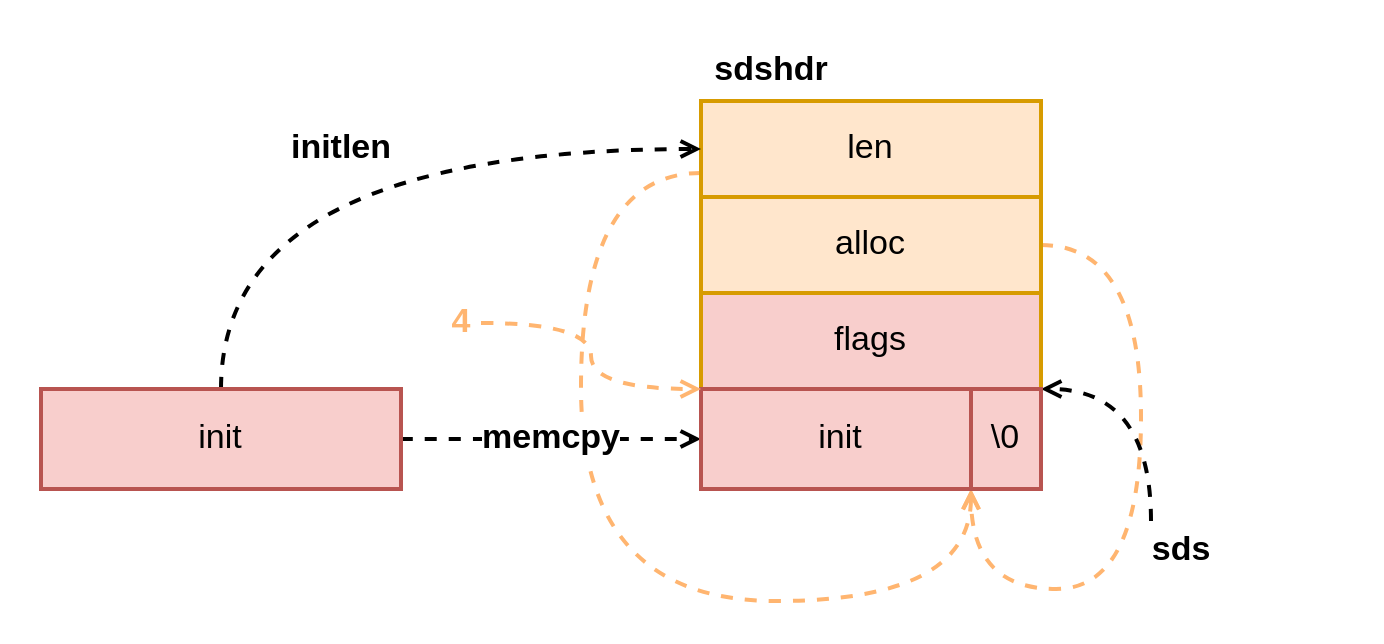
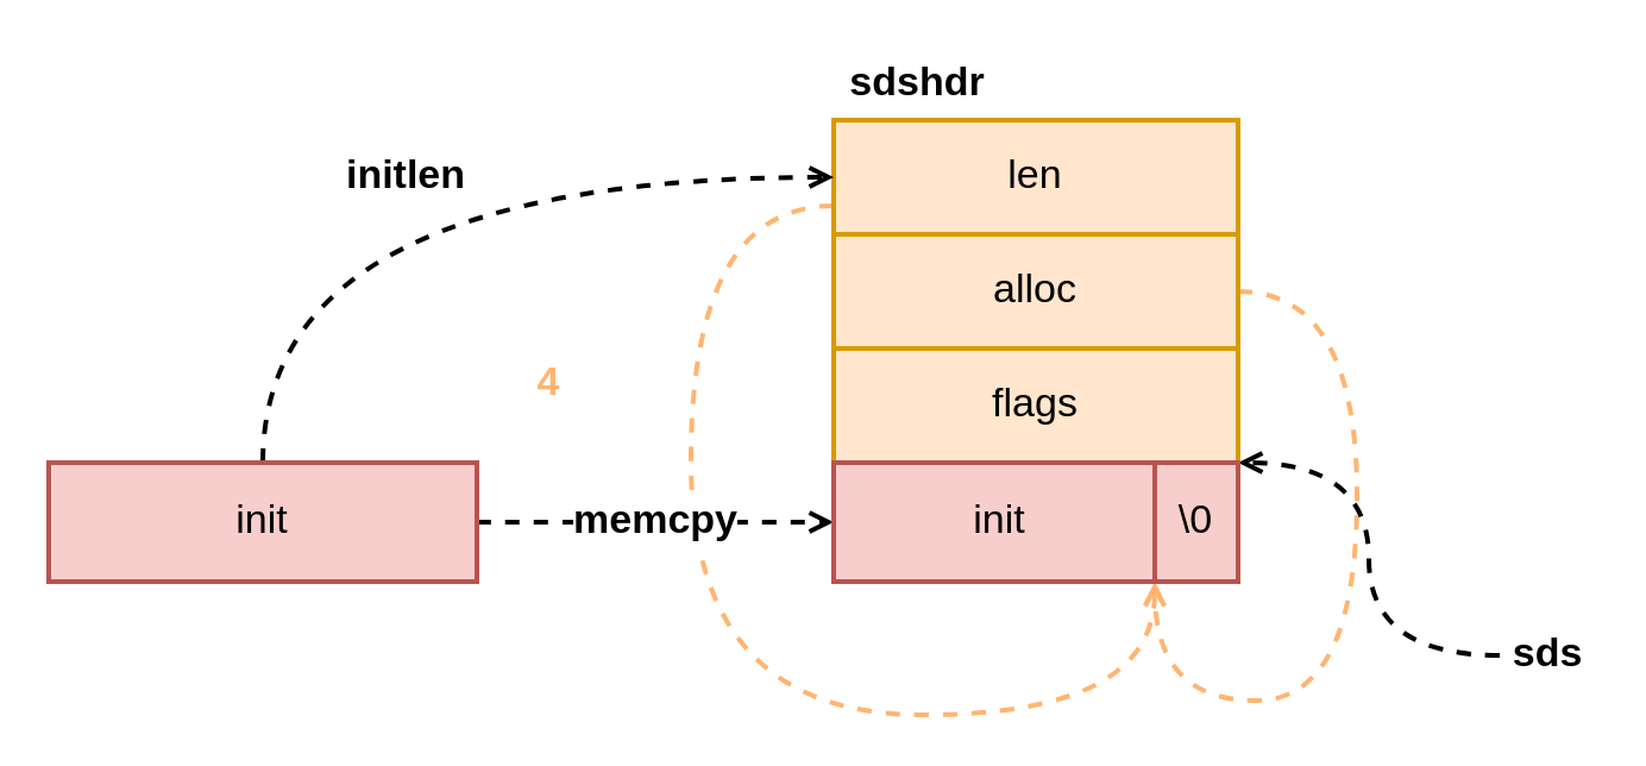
  <mxCell id="0" />
  <mxCell id="1" parent="0" />
  <mxCell id="2" style="edgeStyle=orthogonalEdgeStyle;curved=1;rounded=0;orthogonalLoop=1;jettySize=auto;html=1;exitX=0;exitY=0.75;exitDx=0;exitDy=0;dashed=1;fontSize=17;endArrow=open;endFill=0;strokeWidth=2;strokeColor=#FFB570;entryX=0;entryY=1;entryDx=0;entryDy=0;" parent="1" source="3" target="14" edge="1"><mxGeometry relative="1" as="geometry"><Array as="points"><mxPoint x="290" y="86" /><mxPoint x="290" y="300" /><mxPoint x="485" y="300" /></Array><mxPoint x="503" y="350" as="targetPoint" /></mxGeometry></mxCell>
  <mxCell id="3" value="len" style="rounded=0;whiteSpace=wrap;html=1;strokeWidth=2;fontSize=17;fillColor=#ffe6cc;strokeColor=#d79b00;" parent="1" vertex="1"><mxGeometry x="350" y="50" width="170" height="48" as="geometry" /></mxCell>
  <mxCell id="4" style="edgeStyle=orthogonalEdgeStyle;curved=1;rounded=0;orthogonalLoop=1;jettySize=auto;html=1;exitX=1;exitY=0.5;exitDx=0;exitDy=0;dashed=1;fontSize=17;endArrow=open;endFill=0;strokeWidth=2;entryX=0;entryY=1;entryDx=0;entryDy=0;strokeColor=#FFB570;" parent="1" source="5" target="14" edge="1"><mxGeometry relative="1" as="geometry"><mxPoint x="550" y="210" as="targetPoint" /><Array as="points"><mxPoint x="570" y="122" /><mxPoint x="570" y="294" /><mxPoint x="485" y="294" /></Array></mxGeometry></mxCell>
  <mxCell id="5" value="alloc" style="rounded=0;whiteSpace=wrap;html=1;strokeWidth=2;fontSize=17;fillColor=#ffe6cc;strokeColor=#d79b00;" parent="1" vertex="1"><mxGeometry x="350" y="98" width="170" height="48" as="geometry" /></mxCell>
- <mxCell id="6" value="flags" style="rounded=0;whiteSpace=wrap;html=1;strokeWidth=2;fontSize=17;fillColor=#f8cecc;strokeColor=#d79b00;" parent="1" vertex="1"><mxGeometry x="350" y="146" width="170" height="48" as="geometry" /></mxCell>
+ <mxCell id="6" value="flags" style="rounded=0;whiteSpace=wrap;html=1;strokeWidth=2;fontSize=17;fillColor=#ffe6cc;strokeColor=#d79b00;" parent="1" vertex="1"><mxGeometry x="350" y="146" width="170" height="48" as="geometry" /></mxCell>
  <mxCell id="7" value="" style="rounded=0;whiteSpace=wrap;html=1;strokeWidth=2;fontSize=17;fillColor=#f8cecc;strokeColor=#b85450;" parent="1" vertex="1"><mxGeometry x="350" y="194" width="170" height="46" as="geometry" /></mxCell>
  <mxCell id="8" value="" style="edgeStyle=orthogonalEdgeStyle;curved=1;rounded=0;orthogonalLoop=1;jettySize=auto;html=1;dashed=1;fontSize=17;endArrow=open;endFill=0;strokeWidth=2;entryX=1;entryY=0;entryDx=0;entryDy=0;" parent="1" source="9" target="7" edge="1"><mxGeometry relative="1" as="geometry"><Array as="points"><mxPoint x="575" y="275" /><mxPoint x="575" y="194" /></Array></mxGeometry></mxCell>
- <mxCell id="9" value="sds" style="text;html=1;align=center;verticalAlign=middle;resizable=0;points=[];autosize=1;strokeColor=none;fillColor=none;fontSize=17;fontStyle=1" parent="1" vertex="1"><mxGeometry x="570" y="260" width="40" height="30" as="geometry" /></mxCell>
+ <mxCell id="9" value="sds" style="text;html=1;align=center;verticalAlign=middle;resizable=0;points=[];autosize=1;strokeColor=none;fillColor=none;fontSize=17;fontStyle=1" parent="1" vertex="1"><mxGeometry x="630" y="260" width="40" height="30" as="geometry" /></mxCell>
  <mxCell id="10" value="&lt;b&gt;memcpy&lt;/b&gt;" style="edgeStyle=orthogonalEdgeStyle;curved=1;rounded=0;orthogonalLoop=1;jettySize=auto;html=1;entryX=0;entryY=0.5;entryDx=0;entryDy=0;dashed=1;fontSize=17;endArrow=open;endFill=0;strokeWidth=2;" parent="1" source="12" target="13" edge="1"><mxGeometry relative="1" as="geometry" /></mxCell>
  <mxCell id="11" value="initlen" style="edgeStyle=orthogonalEdgeStyle;curved=1;rounded=0;orthogonalLoop=1;jettySize=auto;html=1;exitX=0.5;exitY=0;exitDx=0;exitDy=0;entryX=0;entryY=0.5;entryDx=0;entryDy=0;dashed=1;fontSize=17;endArrow=open;endFill=0;strokeWidth=2;fontStyle=1" parent="1" source="12" target="3" edge="1"><mxGeometry relative="1" as="geometry" /></mxCell>
  <mxCell id="12" value="init" style="rounded=0;whiteSpace=wrap;html=1;strokeWidth=2;fontSize=17;fillColor=#f8cecc;strokeColor=#b85450;" parent="1" vertex="1"><mxGeometry x="20" y="194" width="180" height="50" as="geometry" /></mxCell>
  <mxCell id="13" value="init" style="rounded=0;whiteSpace=wrap;html=1;strokeWidth=2;fontSize=17;fillColor=#f8cecc;strokeColor=#b85450;" parent="1" vertex="1"><mxGeometry x="350" y="194" width="140" height="50" as="geometry" /></mxCell>
  <mxCell id="14" value="\0" style="rounded=0;whiteSpace=wrap;html=1;strokeWidth=2;fontSize=17;fillColor=#f8cecc;strokeColor=#b85450;" parent="1" vertex="1"><mxGeometry x="485" y="194" width="35" height="50" as="geometry" /></mxCell>
  <mxCell id="15" value="sdshdr" style="text;html=1;align=center;verticalAlign=middle;resizable=0;points=[];autosize=1;strokeColor=none;fillColor=none;fontSize=17;fontStyle=1" parent="1" vertex="1"><mxGeometry x="350" y="20" width="70" height="30" as="geometry" /></mxCell>
- <mxCell id="16" value="" style="edgeStyle=orthogonalEdgeStyle;curved=1;rounded=0;orthogonalLoop=1;jettySize=auto;html=1;dashed=1;fontSize=17;fontColor=#FFB570;endArrow=open;endFill=0;strokeColor=#FFB570;strokeWidth=2;entryX=0;entryY=1;entryDx=0;entryDy=0;" parent="1" source="17" target="6" edge="1"><mxGeometry relative="1" as="geometry"><Array as="points"><mxPoint x="295" y="161" /><mxPoint x="295" y="194" /></Array></mxGeometry></mxCell>
  <mxCell id="17" value="4" style="text;html=1;align=center;verticalAlign=middle;resizable=0;points=[];autosize=1;strokeColor=none;fillColor=none;fontSize=17;fontStyle=1;fontColor=#FFB570;" parent="1" vertex="1"><mxGeometry x="220" y="146" width="20" height="30" as="geometry" /></mxCell>
